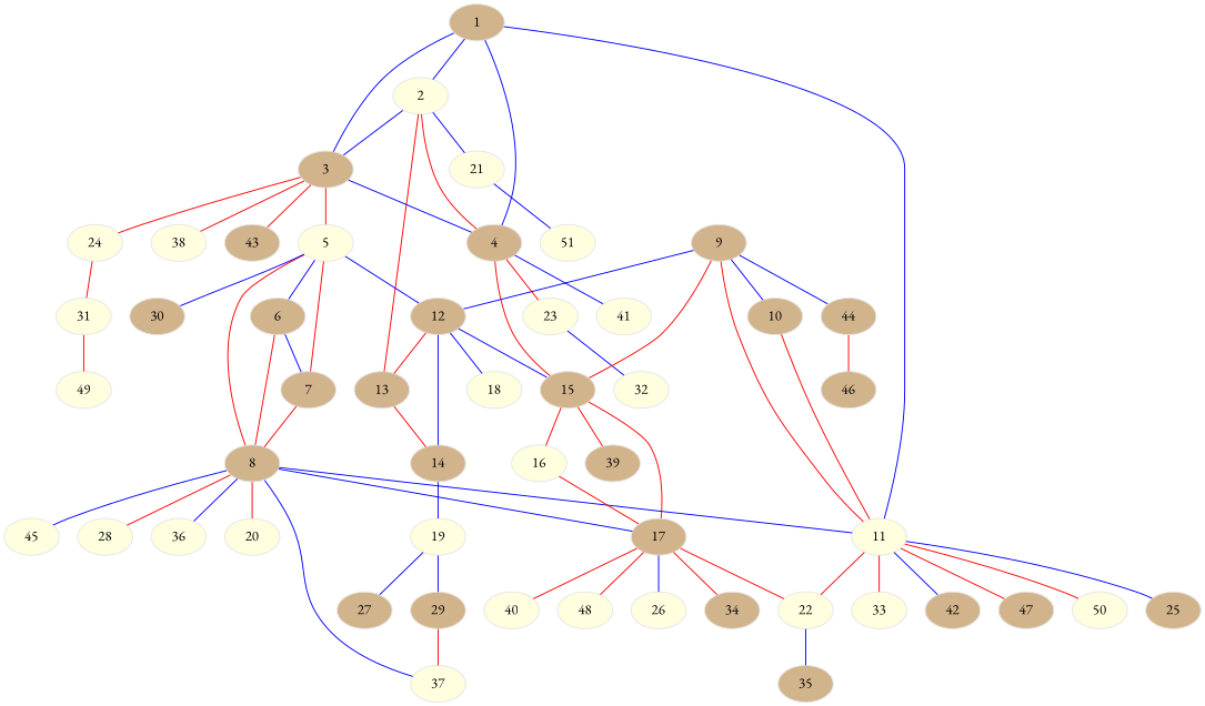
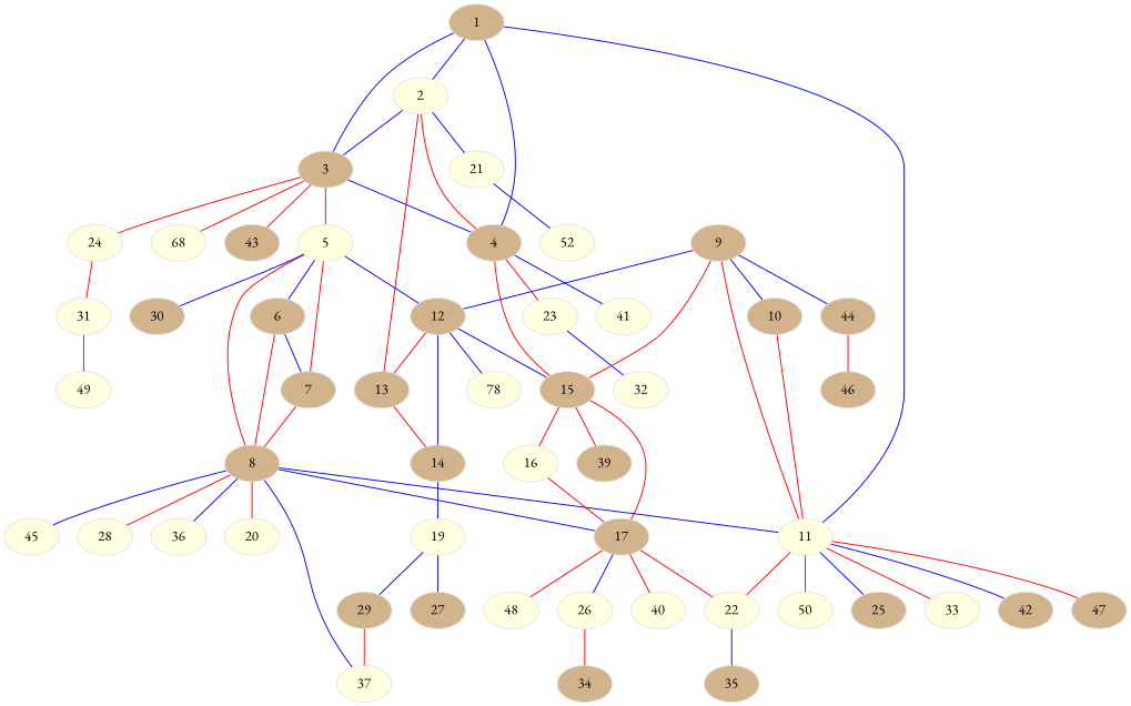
  graph {
    fontname="EB Garamond"
    node [color=gray90 fillcolor=lightyellow fontname="EB Garamond" style=filled]
    edge [color=red fontname="EB Garamond" weight=1.0]
    1 [fillcolor=tan]
    2
    3 [fillcolor=tan]
    4 [fillcolor=tan]
    11
    13 [fillcolor=tan]
    21
    5
    24
-   38
+   38 [label=68]
    43 [fillcolor=tan]
    15 [fillcolor=tan]
    23
    41
    22
    25 [fillcolor=tan]
    33
    42 [fillcolor=tan]
    47 [fillcolor=tan]
    50
    14 [fillcolor=tan]
-   51
+   51 [label=52]
    6 [fillcolor=tan]
    7 [fillcolor=tan]
    8 [fillcolor=tan]
    12 [fillcolor=tan]
    30 [fillcolor=tan]
    31
    17 [fillcolor=tan]
    16
    39 [fillcolor=tan]
    32
    20
    28
    36
    37
    45
-   18
+   18 [label=78]
    26
    34 [fillcolor=tan]
    40
    48
    9 [fillcolor=tan]
    10 [fillcolor=tan]
    44 [fillcolor=tan]
    46 [fillcolor=tan]
    35 [fillcolor=tan]
    19
    27 [fillcolor=tan]
    29 [fillcolor=tan]
    49
    1 -- 2 [color=blue]
    1 -- 3 [color=blue]
    1 -- 4 [color=blue]
    1 -- 11 [color=blue]
    2 -- 3 [color=blue]
    2 -- 4
    2 -- 13
    2 -- 21 [color=blue]
    3 -- 4 [color=blue]
    3 -- 5
    3 -- 24
    3 -- 38
    3 -- 43
    4 -- 15
    4 -- 23
    4 -- 41 [color=blue]
    11 -- 22
    11 -- 25 [color=blue]
    11 -- 33
    11 -- 42 [color=blue]
    11 -- 47
    11 -- 50
    13 -- 14
    21 -- 51 [color=blue]
    5 -- 6 [color=blue]
    5 -- 7
    5 -- 8
    5 -- 12 [color=blue]
    5 -- 30 [color=blue]
    24 -- 31
    15 -- 17 [weight=2.0]
    15 -- 16 [weight=4.0]
    15 -- 39
    23 -- 32 [color=blue]
    22 -- 35 [color=blue]
    14 -- 19 [color=blue]
    6 -- 7 [color=blue weight=2.0]
    6 -- 8
    7 -- 8
    8 -- 11 [color=blue]
    8 -- 17 [color=blue]
    8 -- 20
    8 -- 28
    8 -- 36 [color=blue]
    8 -- 37 [color=blue]
    8 -- 45 [color=blue]
    12 -- 13 [weight=3.0]
    12 -- 15 [color=blue]
    12 -- 14 [color=blue weight=2.0]
    12 -- 18 [color=blue]
    31 -- 49
    17 -- 22
    17 -- 26 [color=blue]
-   17 -- 34
+   26 -- 34
    17 -- 40
    17 -- 48
    16 -- 17
    9 -- 11 [weight=2.0]
    9 -- 15
    9 -- 12 [color=blue weight=2.0]
    9 -- 10 [color=blue weight=3.0]
    9 -- 44 [color=blue]
    10 -- 11
    44 -- 46
    19 -- 27 [color=blue]
    19 -- 29 [color=blue]
    29 -- 37 [weight=2.0]
  }
